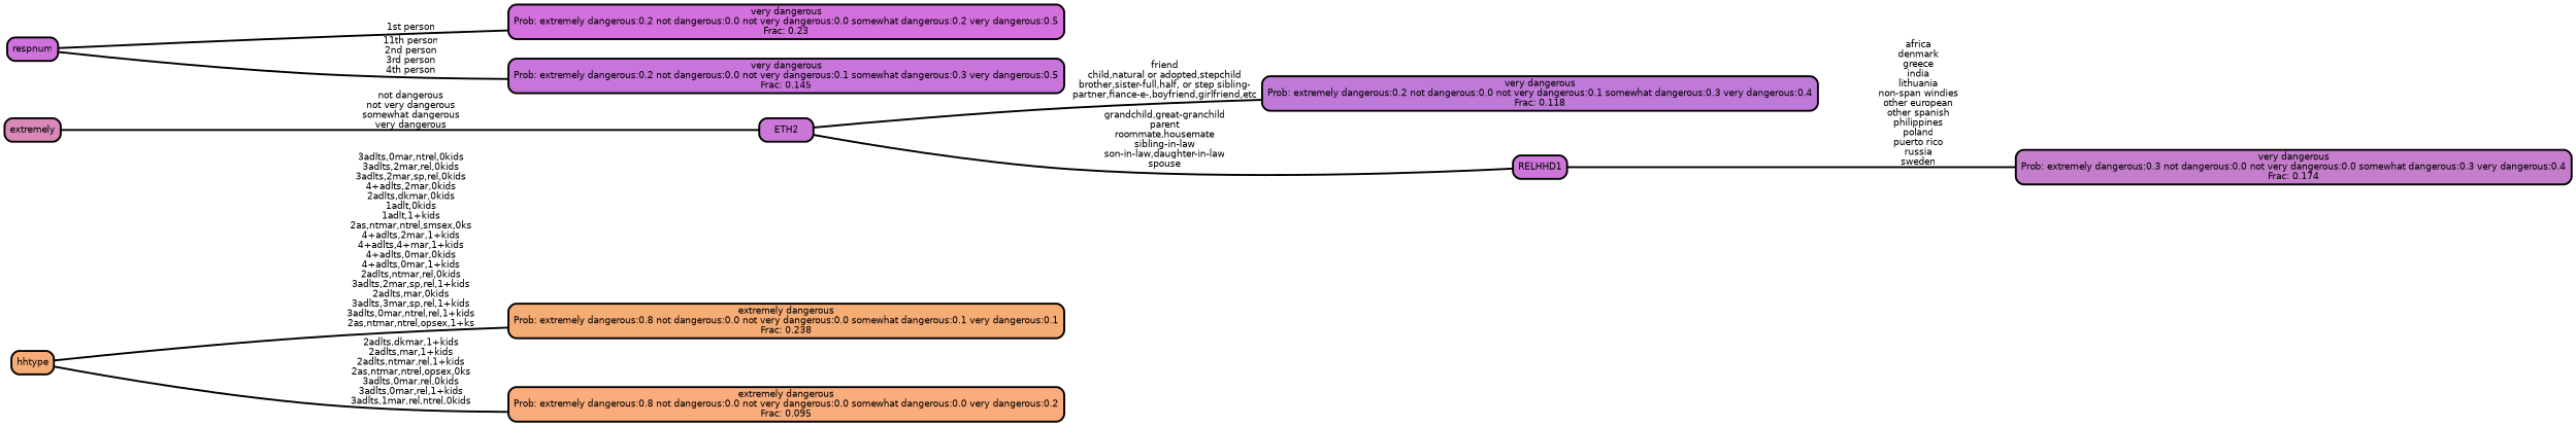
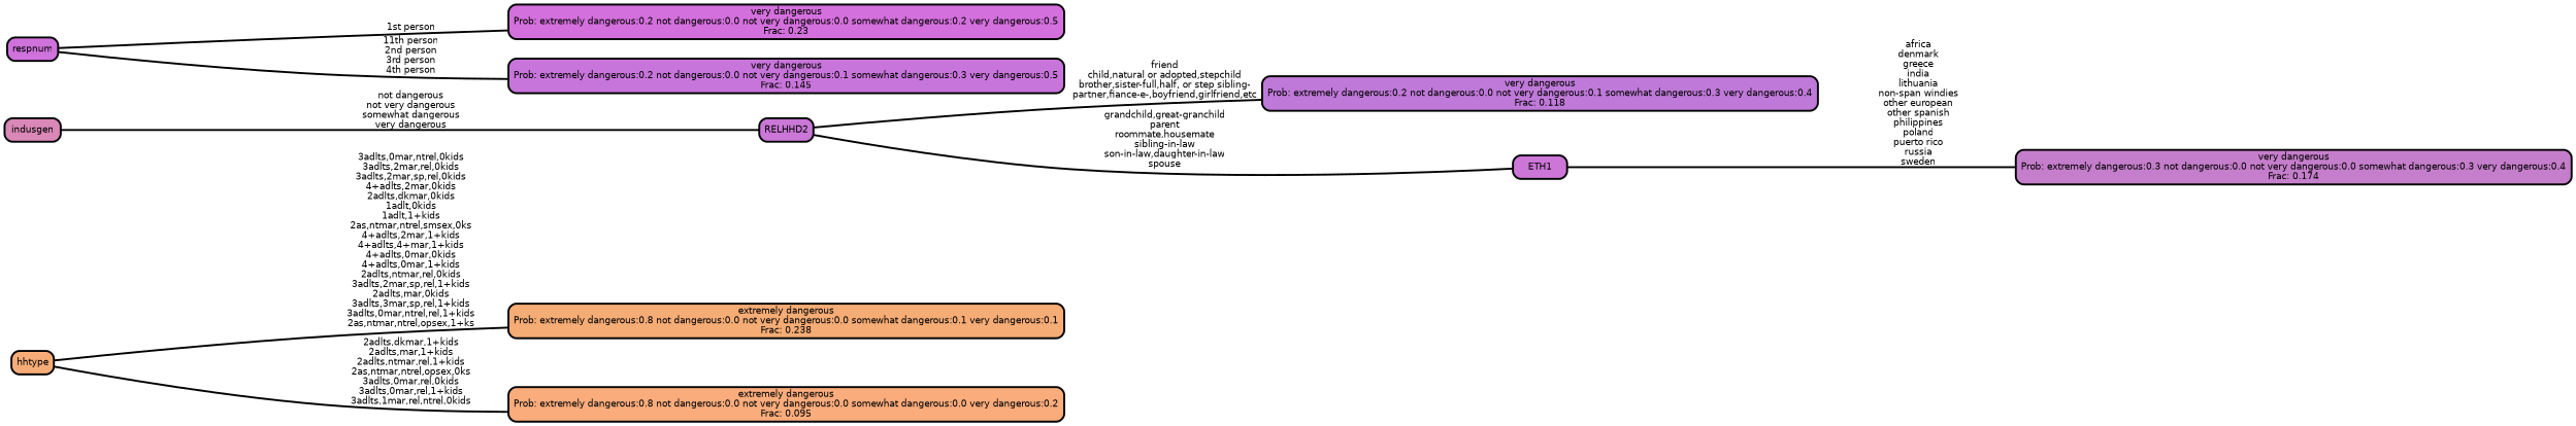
  graph {
    rankdir=LR
    ranksep="0 equally"
    splines=straight
    node [color=black fontcolor=black fontname=helvetica penwidth=3 shape=box style="filled, rounded"]
    edge [color=black fontname=helvetica penwidth=3]
    n1 [fillcolor="#f5ac75" label="extremely dangerous\nProb: extremely dangerous:0.8 not dangerous:0.0 not very dangerous:0.0 somewhat dangerous:0.1 very dangerous:0.1\nFrac: 0.238"]
    n2 [fillcolor="#f7ac77" label=hhtype]
    n3 [fillcolor="#faac7c" label="extremely dangerous\nProb: extremely dangerous:0.8 not dangerous:0.0 not very dangerous:0.0 somewhat dangerous:0.0 very dangerous:0.2\nFrac: 0.095"]
-   n4 [fillcolor="#d988b7" label=extremely]
-   n5 [fillcolor="#ca77d7" label=ETH2]
+   n4 [fillcolor="#d988b7" label=indusgen]
+   n5 [fillcolor="#ca77d7" label=RELHHD2]
    n6 [fillcolor="#bf79d8" label="very dangerous\nProb: extremely dangerous:0.2 not dangerous:0.0 not very dangerous:0.1 somewhat dangerous:0.3 very dangerous:0.4\nFrac: 0.118"]
-   n7 [fillcolor="#cc76d7" label=RELHHD1]
+   n7 [fillcolor="#cc76d7" label=ETH1]
    n8 [fillcolor="#c57ecb" label="very dangerous\nProb: extremely dangerous:0.3 not dangerous:0.0 not very dangerous:0.0 somewhat dangerous:0.3 very dangerous:0.4\nFrac: 0.174"]
    n9 [fillcolor="#d470dd" label="very dangerous\nProb: extremely dangerous:0.2 not dangerous:0.0 not very dangerous:0.0 somewhat dangerous:0.2 very dangerous:0.5\nFrac: 0.23"]
    n10 [fillcolor="#cf72dc" label=respnum]
    n11 [fillcolor="#c875db" label="very dangerous\nProb: extremely dangerous:0.2 not dangerous:0.0 not very dangerous:0.1 somewhat dangerous:0.3 very dangerous:0.5\nFrac: 0.145"]
    subgraph sub_1 {
      rank=same
    }
    n2 -- n1 [label=" 3adlts,0mar,ntrel,0kids\n 3adlts,2mar,rel,0kids\n 3adlts,2mar,sp,rel,0kids\n 4+adlts,2mar,0kids\n 2adlts,dkmar,0kids\n 1adlt,0kids\n 1adlt,1+kids\n 2as,ntmar,ntrel,smsex,0ks\n 4+adlts,2mar,1+kids\n 4+adlts,4+mar,1+kids\n 4+adlts,0mar,0kids\n 4+adlts,0mar,1+kids\n 2adlts,ntmar,rel,0kids\n 3adlts,2mar,sp,rel,1+kids\n 2adlts,mar,0kids\n 3adlts,3mar,sp,rel,1+kids\n 3adlts,0mar,ntrel,rel,1+kids\n 2as,ntmar,ntrel,opsex,1+ks"]
    n2 -- n3 [label=" 2adlts,dkmar,1+kids\n 2adlts,mar,1+kids\n 2adlts,ntmar,rel,1+kids\n 2as,ntmar,ntrel,opsex,0ks\n 3adlts,0mar,rel,0kids\n 3adlts,0mar,rel,1+kids\n 3adlts,1mar,rel,ntrel,0kids"]
    n4 -- n5 [label=" not dangerous\n not very dangerous\n somewhat dangerous\n very dangerous"]
    n5 -- n6 [label=" friend\n child,natural or adopted,stepchild\n brother,sister-full,half, or step sibling-\n partner,fiance-e-,boyfriend,girlfriend,etc"]
    n5 -- n7 [label=" grandchild,great-granchild\n parent\n roommate,housemate\n sibling-in-law\n son-in-law,daughter-in-law\n spouse"]
    n7 -- n8 [label=" africa\n denmark\n greece\n india\n lithuania\n non-span windies\n other european\n other spanish\n philippines\n poland\n puerto rico\n russia\n sweden"]
    n10 -- n9 [label=" 1st person"]
    n10 -- n11 [label=" 11th person\n 2nd person\n 3rd person\n 4th person"]
  }
